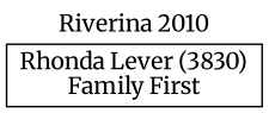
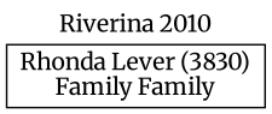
  digraph {
    label="Riverina 2010"
    labelloc=t
    mclimit=10
    fontname=Merriweather
-   n1 [label="Rhonda Lever (3830)\nFamily First" shape=box fontname=Merriweather]
+   n1 [label="Rhonda Lever (3830)\nFamily Family" shape=box fontname=Merriweather]
  }
